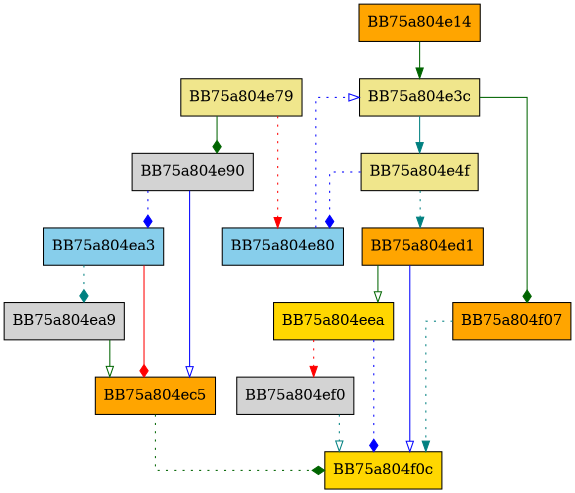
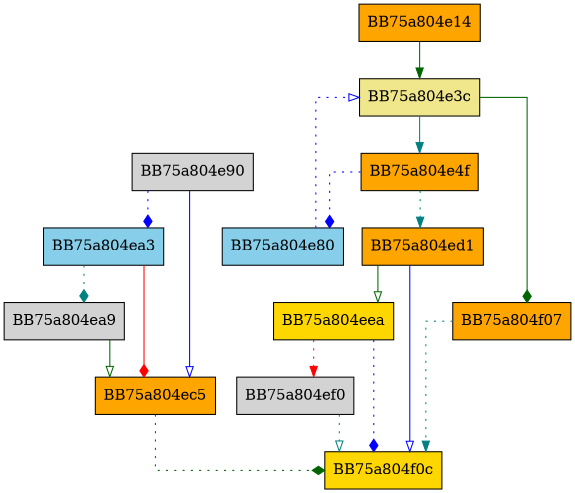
  digraph {
    splines=ortho
    node [fillcolor=orange shape=box style=filled]
    edge [arrowhead=diamond color=darkgreen style=dotted]
    BB75a804e3c [fillcolor=khaki]
    BB75a804e14
    BB75a804f07
-   BB75a804e4f [fillcolor=khaki]
+   BB75a804e4f
    BB75a804f0c [fillcolor=gold]
    BB75a804ed1
    BB75a804e80 [fillcolor=skyblue]
    BB75a804eea [fillcolor=gold]
-   BB75a804e79 [fillcolor=khaki]
    BB75a804e90 [fillcolor=lightgrey]
    BB75a804ef0 [fillcolor=lightgrey]
    BB75a804ec5
    BB75a804ea3 [fillcolor=skyblue]
    BB75a804ea9 [fillcolor=lightgrey]
    BB75a804e3c -> BB75a804f07 [style=solid]
    BB75a804e3c -> BB75a804e4f [arrowhead=normal color=teal style=solid]
    BB75a804e14 -> BB75a804e3c [arrowhead=normal style=solid]
    BB75a804f07 -> BB75a804f0c [arrowhead=normal color=teal]
    BB75a804e4f -> BB75a804ed1 [arrowhead=normal color=teal]
    BB75a804e4f -> BB75a804e80 [color=blue]
    BB75a804ed1 -> BB75a804f0c [arrowhead=onormal color=blue style=solid]
    BB75a804ed1 -> BB75a804eea [arrowhead=onormal style=solid]
    BB75a804e80 -> BB75a804e3c [arrowhead=onormal color=blue]
    BB75a804eea -> BB75a804f0c [color=blue]
    BB75a804eea -> BB75a804ef0 [arrowhead=normal color=red]
-   BB75a804e79 -> BB75a804e80 [arrowhead=normal color=red]
-   BB75a804e79 -> BB75a804e90 [style=solid]
    BB75a804e90 -> BB75a804ec5 [arrowhead=onormal color=blue style=solid]
    BB75a804e90 -> BB75a804ea3 [color=blue]
    BB75a804ef0 -> BB75a804f0c [arrowhead=onormal color=teal]
    BB75a804ec5 -> BB75a804f0c
    BB75a804ea3 -> BB75a804ec5 [color=red style=solid]
    BB75a804ea3 -> BB75a804ea9 [color=teal]
    BB75a804ea9 -> BB75a804ec5 [arrowhead=onormal style=solid]
  }
